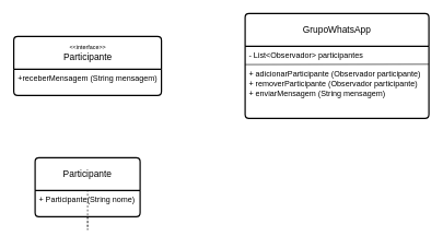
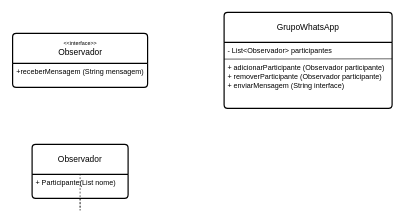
  <mxCell id="0" />
  <mxCell id="1" parent="0" />
  <mxCell id="2" value="GrupoWhatsApp" style="swimlane;childLayout=stackLayout;horizontal=1;startSize=50;horizontalStack=0;rounded=1;fontSize=14;fontStyle=0;strokeWidth=2;resizeParent=0;resizeLast=1;shadow=0;dashed=0;align=center;arcSize=4;whiteSpace=wrap;html=1;" parent="1" vertex="1"><mxGeometry x="373" y="20" width="280" height="160" as="geometry" /></mxCell>
- <mxCell id="3" value="&lt;div&gt;- List&amp;lt;Observador&amp;gt; participantes&lt;/div&gt;&lt;div&gt;&lt;br&gt;&lt;/div&gt;&lt;div&gt;+&amp;nbsp;adicionarParticipante (Observador participante)&lt;/div&gt;&lt;div&gt;+&amp;nbsp;removerParticipante (Observador participante)&lt;/div&gt;&lt;div&gt;+ enviarMensagem (String mensagem)&lt;/div&gt;" style="align=left;strokeColor=none;fillColor=none;spacingLeft=4;fontSize=12;verticalAlign=top;resizable=0;rotatable=0;part=1;html=1;" parent="2" vertex="1"><mxGeometry y="50" width="280" height="110" as="geometry" /></mxCell>
+ <mxCell id="3" value="&lt;div&gt;- List&amp;lt;Observador&amp;gt; participantes&lt;/div&gt;&lt;div&gt;&lt;br&gt;&lt;/div&gt;&lt;div&gt;+&amp;nbsp;adicionarParticipante (Observador participante)&lt;/div&gt;&lt;div&gt;+&amp;nbsp;removerParticipante (Observador participante)&lt;/div&gt;&lt;div&gt;+ enviarMensagem (String interface)&lt;/div&gt;" style="align=left;strokeColor=none;fillColor=none;spacingLeft=4;fontSize=12;verticalAlign=top;resizable=0;rotatable=0;part=1;html=1;" parent="2" vertex="1"><mxGeometry y="50" width="280" height="110" as="geometry" /></mxCell>
  <mxCell id="4" value="" style="endArrow=none;html=1;rounded=0;entryX=1;entryY=0.25;entryDx=0;entryDy=0;exitX=0;exitY=0.5;exitDx=0;exitDy=0;" parent="2" target="3" edge="1"><mxGeometry width="50" height="50" relative="1" as="geometry"><mxPoint y="78" as="sourcePoint" /><mxPoint x="200" y="78" as="targetPoint" /></mxGeometry></mxCell>
- <mxCell id="5" value="&lt;div style=&quot;font-size: 9px;&quot;&gt;&amp;lt;&amp;lt;interface&amp;gt;&amp;gt;&lt;/div&gt;Participante" style="swimlane;childLayout=stackLayout;horizontal=1;startSize=50;horizontalStack=0;rounded=1;fontSize=14;fontStyle=0;strokeWidth=2;resizeParent=0;resizeLast=1;shadow=0;dashed=0;align=center;arcSize=4;whiteSpace=wrap;html=1;" parent="1" vertex="1"><mxGeometry x="20.5" y="55" width="225" height="90" as="geometry" /></mxCell>
+ <mxCell id="5" value="&lt;div style=&quot;font-size: 9px;&quot;&gt;&amp;lt;&amp;lt;interface&amp;gt;&amp;gt;&lt;/div&gt;Observador" style="swimlane;childLayout=stackLayout;horizontal=1;startSize=50;horizontalStack=0;rounded=1;fontSize=14;fontStyle=0;strokeWidth=2;resizeParent=0;resizeLast=1;shadow=0;dashed=0;align=center;arcSize=4;whiteSpace=wrap;html=1;" parent="1" vertex="1"><mxGeometry x="20.5" y="55" width="225" height="90" as="geometry" /></mxCell>
  <mxCell id="6" value="+receberMensagem (String mensagem)" style="align=left;strokeColor=none;fillColor=none;spacingLeft=4;fontSize=12;verticalAlign=top;resizable=0;rotatable=0;part=1;html=1;" parent="5" vertex="1"><mxGeometry y="50" width="225" height="40" as="geometry" /></mxCell>
  <mxCell id="7" style="edgeStyle=orthogonalEdgeStyle;rounded=0;orthogonalLoop=1;jettySize=auto;html=1;dashed=1;endArrow=block;endFill=0;" parent="1" source="8" target="9" edge="1"><mxGeometry relative="1" as="geometry" /></mxCell>
- <mxCell id="8" value="Participante" style="swimlane;childLayout=stackLayout;horizontal=1;startSize=50;horizontalStack=0;rounded=1;fontSize=14;fontStyle=0;strokeWidth=2;resizeParent=0;resizeLast=1;shadow=0;dashed=0;align=center;arcSize=4;whiteSpace=wrap;html=1;" parent="1" vertex="1"><mxGeometry x="53" y="240" width="160" height="90" as="geometry" /></mxCell>
- <mxCell id="9" value="+&amp;nbsp;Participante(String nome)" style="align=left;strokeColor=none;fillColor=none;spacingLeft=4;fontSize=12;verticalAlign=top;resizable=0;rotatable=0;part=1;html=1;" parent="8" vertex="1"><mxGeometry y="50" width="160" height="40" as="geometry" /></mxCell>
+ <mxCell id="8" value="Observador" style="swimlane;childLayout=stackLayout;horizontal=1;startSize=50;horizontalStack=0;rounded=1;fontSize=14;fontStyle=0;strokeWidth=2;resizeParent=0;resizeLast=1;shadow=0;dashed=0;align=center;arcSize=4;whiteSpace=wrap;html=1;" parent="1" vertex="1"><mxGeometry x="53" y="240" width="160" height="90" as="geometry" /></mxCell>
+ <mxCell id="9" value="+&amp;nbsp;Participante(List nome)" style="align=left;strokeColor=none;fillColor=none;spacingLeft=4;fontSize=12;verticalAlign=top;resizable=0;rotatable=0;part=1;html=1;" parent="8" vertex="1"><mxGeometry y="50" width="160" height="40" as="geometry" /></mxCell>
